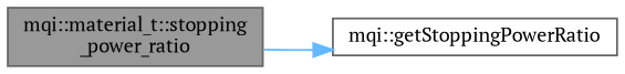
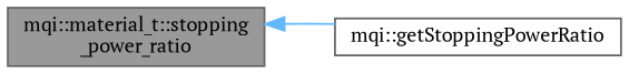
  digraph {
    rankdir=LR
    fontname="PT Serif"
    node [fontname="PT Serif" fontsize=10 shape=box style=filled]
    n1 [color=gray40 fillcolor=grey60 fontcolor=black height=0.2 label="mqi::material_t::stopping\l_power_ratio" width=0.4]
    n2 [color=grey40 fillcolor=white height=0.2 label="mqi::getStoppingPowerRatio" width=0.4]
-   n1 -> n2 [color=steelblue1 fontname="PT Serif" fontsize=10 labelfontname=Helvetica labelfontsize=10 style=solid]
+   n2 -> n1 [color=steelblue1 fontname="PT Serif" fontsize=10 labelfontname=Helvetica labelfontsize=10 style=solid]
  }
